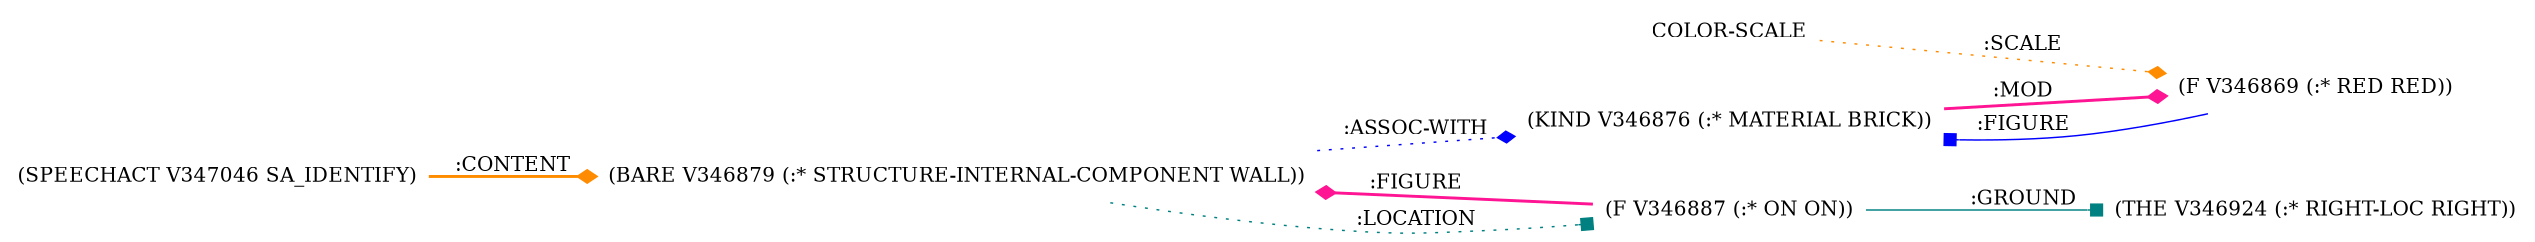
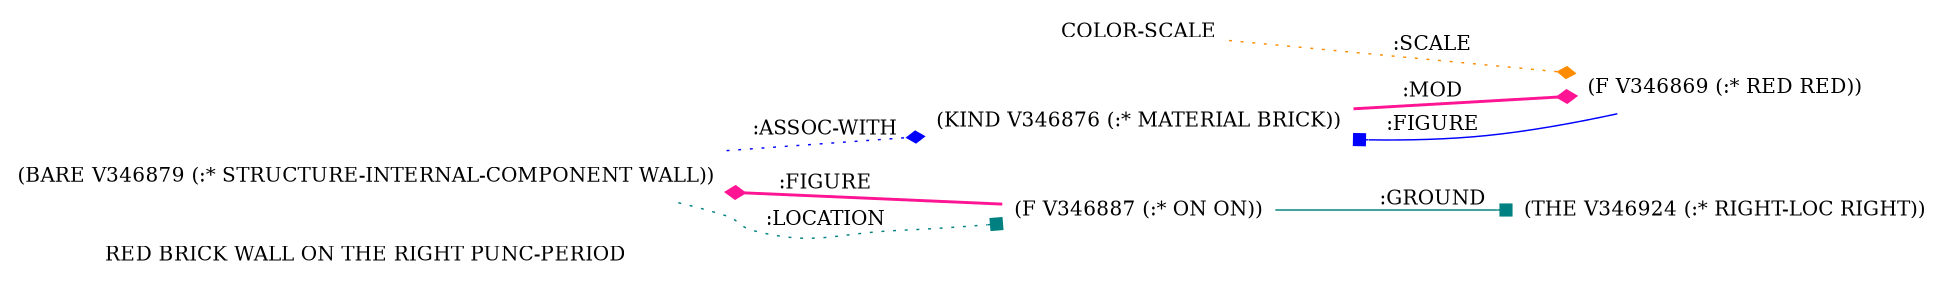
  digraph {
    rankdir=LR
    node [color=purple shape=none]
    edge [arrowhead=diamond color=darkorange style=bold]
-   n2 [color=darkgreen label="(SPEECHACT V347046 SA_IDENTIFY)"]
+   "RED BRICK WALL ON THE RIGHT PUNC-PERIOD" [color=darkgreen]
    n3 [label="(BARE V346879 (:* STRUCTURE-INTERNAL-COMPONENT WALL))"]
    n4 [label="(KIND V346876 (:* MATERIAL BRICK))"]
    n5 [label="(F V346887 (:* ON ON))"]
    n6 [color=blue label="(F V346869 (:* RED RED))"]
    n7 [color=blue label="(THE V346924 (:* RIGHT-LOC RIGHT))"]
    n8 [label="COLOR-SCALE"]
-   n2 -> n3 [label=":CONTENT"]
    n3 -> n4 [color=blue label=":ASSOC-WITH" style=dotted]
    n3 -> n5 [arrowhead=box color=teal label=":LOCATION" style=dotted]
    n4 -> n6 [color=deeppink label=":MOD"]
    n5 -> n3 [color=deeppink label=":FIGURE"]
    n5 -> n7 [arrowhead=box color=teal label=":GROUND" style=solid]
    n6 -> n4 [arrowhead=box color=blue label=":FIGURE" style=solid]
    n8 -> n6 [label=":SCALE" style=dotted]
  }
